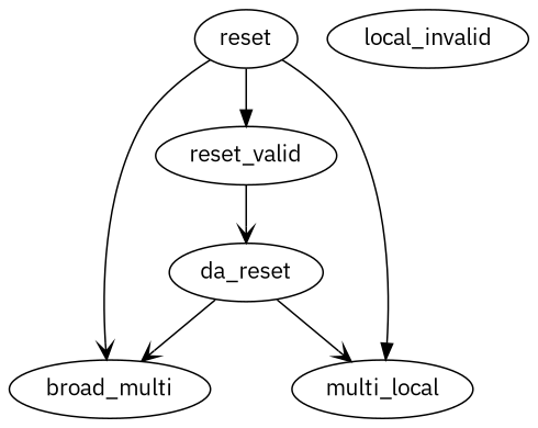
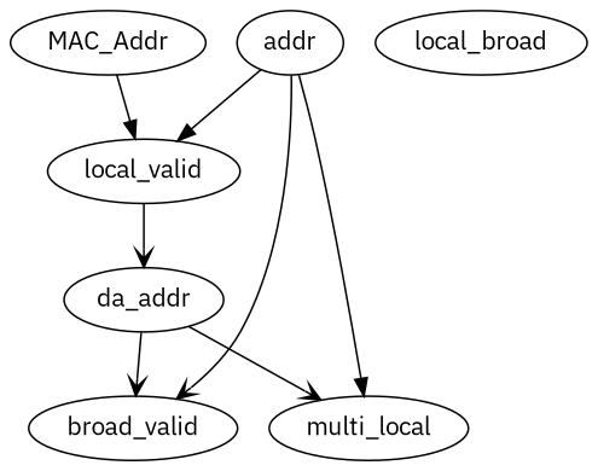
  strict digraph {
    fontname="IBM Plex Sans"
    node [fontname="IBM Plex Sans"]
    edge [arrowhead=vee fontname="IBM Plex Sans" weight=1.0]
-   reset
-   local_valid [label=reset_valid]
-   broad_valid [label=broad_multi]
+   reset [label=addr]
+   local_valid
+   broad_valid
    n4 [label=multi_local]
-   da_addr [label=da_reset]
-   local_invalid
+   da_addr
+   MAC_Addr
+   local_invalid [label=local_broad]
    reset -> local_valid [arrowhead=normal weight=2.0]
    reset -> broad_valid [weight=2.0]
    reset -> n4 [arrowhead=normal weight=2.0]
    local_valid -> da_addr
    da_addr -> broad_valid
    da_addr -> n4
+   MAC_Addr -> local_valid [arrowhead=normal]
  }
